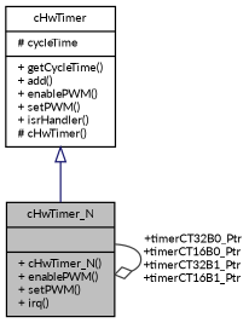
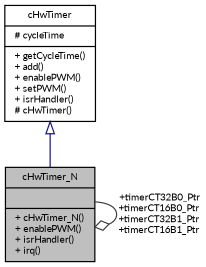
  digraph {
    fontname=Lato
    node [color=black fontname=Lato fontsize=8 shape=record style=filled]
    edge [fontname=Lato fontsize=8 labelfontname=Sans labelfontsize=8 style=solid]
-   n1 [fillcolor=grey75 fontcolor=black height=0.2 label="{cHwTimer_N\n||+ cHwTimer_N()\l+ enablePWM()\l+ setPWM()\l+ irq()\l}" width=0.4]
+   n1 [fillcolor=grey75 fontcolor=black height=0.2 label="{cHwTimer_N\n||+ cHwTimer_N()\l+ enablePWM()\l+ isrHandler()\l+ irq()\l}" width=0.4]
    n2 [fillcolor=white height=0.2 label="{cHwTimer\n|# cycleTime\l|+ getCycleTime()\l+ add()\l+ enablePWM()\l+ setPWM()\l+ isrHandler()\l# cHwTimer()\l}" width=0.4]
    n1 -> n1 [arrowhead=odiamond color=grey25 label=" +timerCT32B0_Ptr\n+timerCT16B0_Ptr\n+timerCT32B1_Ptr\n+timerCT16B1_Ptr"]
    n2 -> n1 [arrowtail=onormal color=midnightblue dir=back]
  }
